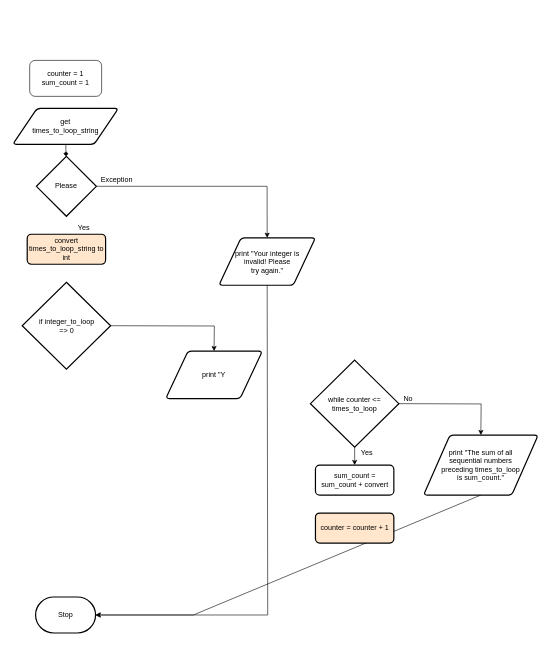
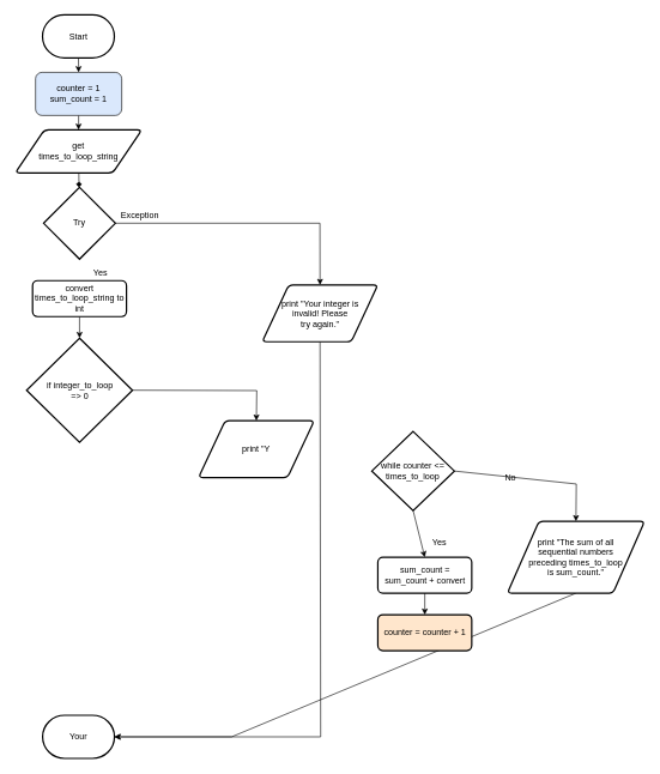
  <mxCell id="0" />
  <mxCell id="1" parent="0" />
+ <mxCell id="2" style="edgeStyle=none;rounded=0;html=1;exitX=0.5;exitY=1;exitDx=0;exitDy=0;exitPerimeter=0;entryX=0.5;entryY=0;entryDx=0;entryDy=0;" edge="1" parent="1" source="3" target="26"><mxGeometry relative="1" as="geometry" /></mxCell>
+ <mxCell id="3" value="Start" style="strokeWidth=2;html=1;shape=mxgraph.flowchart.terminator;whiteSpace=wrap;" vertex="1" parent="1"><mxGeometry x="58.74" y="20" width="100" height="60" as="geometry" /></mxCell>
  <mxCell id="4" style="edgeStyle=none;rounded=0;html=1;endArrow=diamond;" edge="1" parent="1" source="5" target="13"><mxGeometry relative="1" as="geometry" /></mxCell>
  <mxCell id="5" value="get&lt;br&gt;times_to_loop_string" style="shape=parallelogram;html=1;strokeWidth=2;perimeter=parallelogramPerimeter;whiteSpace=wrap;rounded=1;arcSize=12;size=0.23;" vertex="1" parent="1"><mxGeometry x="20.75" y="180" width="176.25" height="60" as="geometry" /></mxCell>
- <mxCell id="6" value="Stop" style="strokeWidth=2;html=1;shape=mxgraph.flowchart.terminator;whiteSpace=wrap;" vertex="1" parent="1"><mxGeometry x="58.88" y="995" width="100" height="60" as="geometry" /></mxCell>
+ <mxCell id="6" value="Your" style="strokeWidth=2;html=1;shape=mxgraph.flowchart.terminator;whiteSpace=wrap;" vertex="1" parent="1"><mxGeometry x="58.88" y="995" width="100" height="60" as="geometry" /></mxCell>
  <mxCell id="7" style="edgeStyle=none;rounded=0;html=1;exitX=1;exitY=0.5;exitDx=0;exitDy=0;exitPerimeter=0;entryX=0.5;entryY=0;entryDx=0;entryDy=0;" edge="1" parent="1" source="9" target="19"><mxGeometry relative="1" as="geometry"><Array as="points"><mxPoint x="802" y="673" /></Array></mxGeometry></mxCell>
  <mxCell id="8" style="edgeStyle=none;html=1;exitX=0.5;exitY=1;exitDx=0;exitDy=0;exitPerimeter=0;entryX=0.5;entryY=0;entryDx=0;entryDy=0;" edge="1" parent="1" source="9" target="23"><mxGeometry relative="1" as="geometry" /></mxCell>
- <mxCell id="9" value="while counter &amp;lt;= times_to_loop" style="strokeWidth=2;html=1;shape=mxgraph.flowchart.decision;whiteSpace=wrap;" vertex="1" parent="1"><mxGeometry x="517.25" y="600" width="147.5" height="145" as="geometry" /></mxCell>
+ <mxCell id="9" value="while counter &amp;lt;= times_to_loop" style="strokeWidth=2;html=1;shape=mxgraph.flowchart.decision;whiteSpace=wrap;" vertex="1" parent="1"><mxGeometry x="517.25" y="600" width="115" height="110" as="geometry" /></mxCell>
  <mxCell id="10" style="edgeStyle=none;html=1;exitX=0.5;exitY=1;exitDx=0;exitDy=0;entryX=1;entryY=0.5;entryDx=0;entryDy=0;entryPerimeter=0;rounded=0;" edge="1" parent="1" source="11" target="6"><mxGeometry relative="1" as="geometry"><Array as="points"><mxPoint x="446" y="1025" /></Array></mxGeometry></mxCell>
  <mxCell id="11" value="print &quot;Your integer is&lt;br&gt;invalid! Please &lt;br&gt;try again.&quot;" style="shape=parallelogram;html=1;strokeWidth=2;perimeter=parallelogramPerimeter;whiteSpace=wrap;rounded=1;arcSize=12;size=0.23;" vertex="1" parent="1"><mxGeometry x="364.63" y="396" width="161" height="79" as="geometry" /></mxCell>
  <mxCell id="12" style="edgeStyle=none;html=1;entryX=0.5;entryY=0;entryDx=0;entryDy=0;rounded=0;" edge="1" parent="1" source="13" target="11"><mxGeometry relative="1" as="geometry"><Array as="points"><mxPoint x="445" y="310" /></Array></mxGeometry></mxCell>
- <mxCell id="13" value="Please" style="strokeWidth=2;html=1;shape=mxgraph.flowchart.decision;whiteSpace=wrap;" vertex="1" parent="1"><mxGeometry x="60.25" y="260" width="100" height="100" as="geometry" /></mxCell>
+ <mxCell id="13" value="Try" style="strokeWidth=2;html=1;shape=mxgraph.flowchart.decision;whiteSpace=wrap;" vertex="1" parent="1"><mxGeometry x="60.25" y="260" width="100" height="100" as="geometry" /></mxCell>
  <mxCell id="14" value="Yes&lt;br&gt;" style="text;html=1;align=center;verticalAlign=middle;resizable=0;points=[];autosize=1;strokeColor=none;fillColor=none;" vertex="1" parent="1"><mxGeometry x="591.25" y="745" width="40" height="20" as="geometry" /></mxCell>
  <mxCell id="15" value="Exception" style="text;html=1;align=center;verticalAlign=middle;resizable=0;points=[];autosize=1;strokeColor=none;fillColor=none;" vertex="1" parent="1"><mxGeometry x="158.88" y="290" width="70" height="20" as="geometry" /></mxCell>
- <mxCell id="17" value="&lt;span&gt;convert times_to_loop_string to int&lt;/span&gt;" style="rounded=1;whiteSpace=wrap;html=1;absoluteArcSize=1;arcSize=14;strokeWidth=2;fillColor=#ffe6cc;" vertex="1" parent="1"><mxGeometry x="44.88" y="390" width="130.75" height="50" as="geometry" /></mxCell>
+ <mxCell id="16" style="edgeStyle=none;rounded=0;html=1;exitX=0.5;exitY=1;exitDx=0;exitDy=0;entryX=0.5;entryY=0;entryDx=0;entryDy=0;entryPerimeter=0;" edge="1" parent="1" source="17" target="28"><mxGeometry relative="1" as="geometry" /></mxCell>
+ <mxCell id="17" value="&lt;span&gt;convert times_to_loop_string to int&lt;/span&gt;" style="rounded=1;whiteSpace=wrap;html=1;absoluteArcSize=1;arcSize=14;strokeWidth=2;" vertex="1" parent="1"><mxGeometry x="44.88" y="390" width="130.75" height="50" as="geometry" /></mxCell>
  <mxCell id="18" style="edgeStyle=none;rounded=0;html=1;exitX=0.5;exitY=1;exitDx=0;exitDy=0;entryX=1;entryY=0.5;entryDx=0;entryDy=0;entryPerimeter=0;" edge="1" parent="1" source="19" target="6"><mxGeometry relative="1" as="geometry"><Array as="points"><mxPoint x="322" y="1025" /></Array></mxGeometry></mxCell>
  <mxCell id="19" value="print &quot;The sum of all &lt;br&gt;sequential numbers &lt;br&gt;preceding times_to_loop&lt;br&gt;is sum_count.&quot;" style="shape=parallelogram;html=1;strokeWidth=2;perimeter=parallelogramPerimeter;whiteSpace=wrap;rounded=1;arcSize=12;size=0.23;" vertex="1" parent="1"><mxGeometry x="706" y="725" width="191" height="100" as="geometry" /></mxCell>
- <mxCell id="20" value="No" style="text;html=1;align=center;verticalAlign=middle;resizable=0;points=[];autosize=1;strokeColor=none;fillColor=none;" vertex="1" parent="1"><mxGeometry x="664.75" y="655" width="30" height="20" as="geometry" /></mxCell>
+ <mxCell id="20" value="No" style="text;html=1;align=center;verticalAlign=middle;resizable=0;points=[];autosize=1;strokeColor=none;fillColor=none;" vertex="1" parent="1"><mxGeometry x="694.75" y="655" width="30" height="20" as="geometry" /></mxCell>
  <mxCell id="21" value="Yes&lt;br&gt;" style="text;html=1;align=center;verticalAlign=middle;resizable=0;points=[];autosize=1;strokeColor=none;fillColor=none;" vertex="1" parent="1"><mxGeometry x="118.74" y="370" width="40" height="20" as="geometry" /></mxCell>
+ <mxCell id="22" style="edgeStyle=none;html=1;exitX=0.5;exitY=1;exitDx=0;exitDy=0;entryX=0.5;entryY=0;entryDx=0;entryDy=0;" edge="1" parent="1" source="23" target="24"><mxGeometry relative="1" as="geometry" /></mxCell>
  <mxCell id="23" value="sum_count = sum_count + convert" style="rounded=1;whiteSpace=wrap;html=1;absoluteArcSize=1;arcSize=14;strokeWidth=2;" vertex="1" parent="1"><mxGeometry x="525.63" y="775" width="130.75" height="50" as="geometry" /></mxCell>
  <mxCell id="24" value="counter = counter + 1" style="rounded=1;whiteSpace=wrap;html=1;absoluteArcSize=1;arcSize=14;strokeWidth=2;fillColor=#ffe6cc;" vertex="1" parent="1"><mxGeometry x="525.63" y="855" width="130.75" height="50" as="geometry" /></mxCell>
- <mxCell id="26" value="counter = 1&lt;br&gt;sum_count = 1" style="rounded=1;whiteSpace=wrap;html=1;" vertex="1" parent="1"><mxGeometry x="49" y="100" width="120" height="60" as="geometry" /></mxCell>
+ <mxCell id="25" style="edgeStyle=none;rounded=0;html=1;exitX=0.5;exitY=1;exitDx=0;exitDy=0;entryX=0.5;entryY=0;entryDx=0;entryDy=0;" edge="1" parent="1" source="26" target="5"><mxGeometry relative="1" as="geometry" /></mxCell>
+ <mxCell id="26" value="counter = 1&lt;br&gt;sum_count = 1" style="rounded=1;whiteSpace=wrap;html=1;fillColor=#dae8fc;" vertex="1" parent="1"><mxGeometry x="49" y="100" width="120" height="60" as="geometry" /></mxCell>
  <mxCell id="27" style="edgeStyle=none;rounded=0;html=1;exitX=1;exitY=0.5;exitDx=0;exitDy=0;exitPerimeter=0;entryX=0.5;entryY=0;entryDx=0;entryDy=0;" edge="1" parent="1" source="28" target="29"><mxGeometry relative="1" as="geometry"><mxPoint x="396" y="542.609" as="targetPoint" /><Array as="points"><mxPoint x="357" y="543" /></Array></mxGeometry></mxCell>
  <mxCell id="28" value="if integer_to_loop&lt;br&gt;=&amp;gt; 0" style="strokeWidth=2;html=1;shape=mxgraph.flowchart.decision;whiteSpace=wrap;" vertex="1" parent="1"><mxGeometry x="36.51" y="470" width="147.5" height="145" as="geometry" /></mxCell>
  <mxCell id="29" value="print &quot;Y" style="shape=parallelogram;html=1;strokeWidth=2;perimeter=parallelogramPerimeter;whiteSpace=wrap;rounded=1;arcSize=12;size=0.23;" vertex="1" parent="1"><mxGeometry x="276" y="585" width="161" height="79" as="geometry" /></mxCell>
